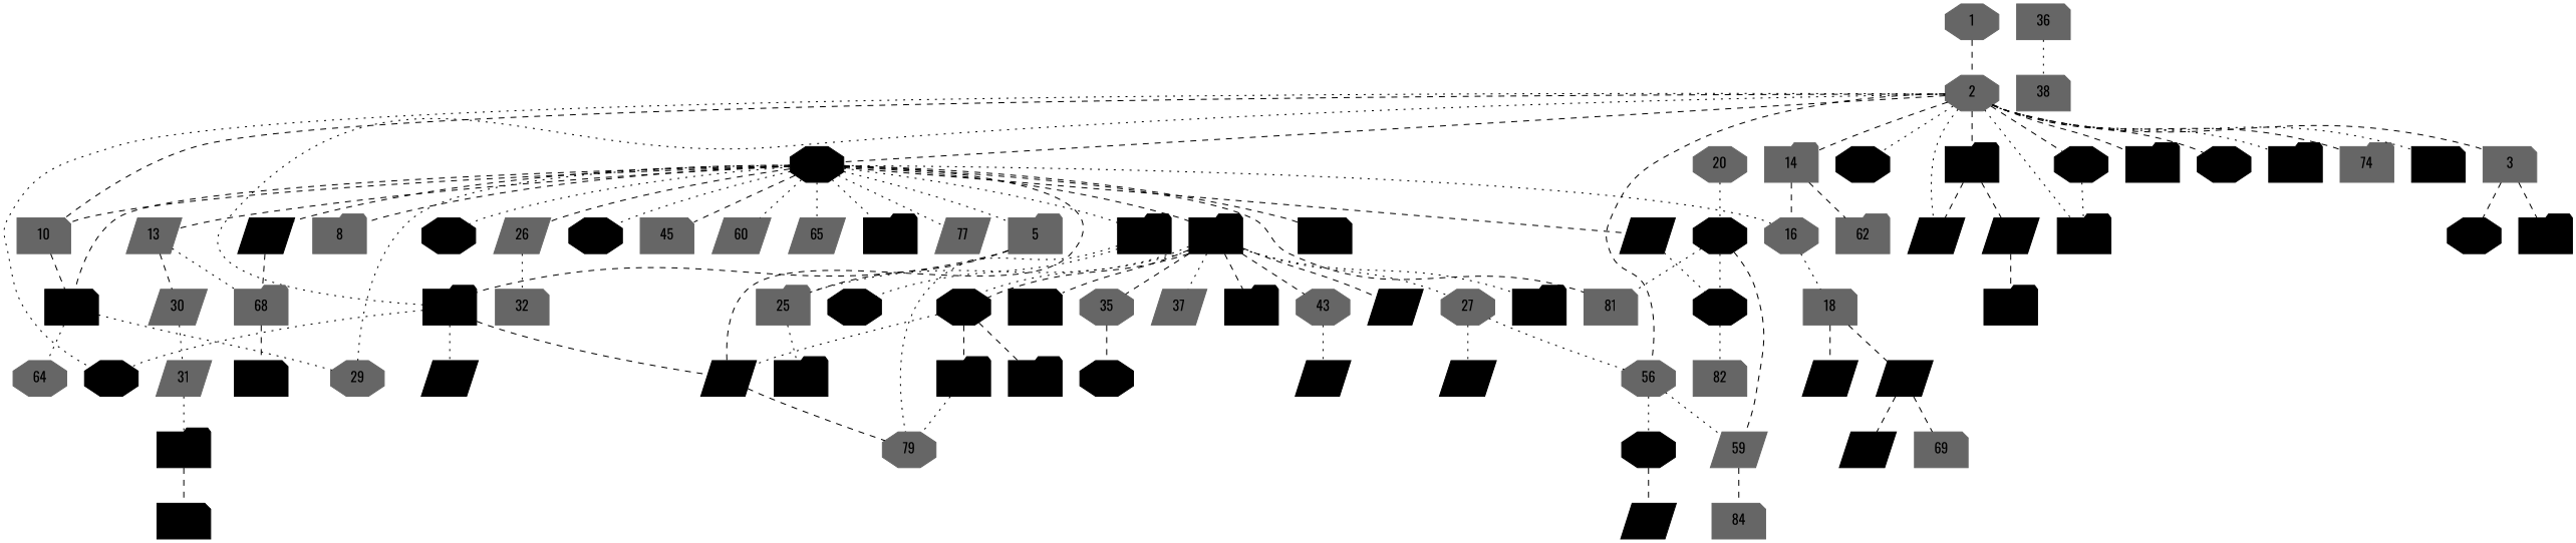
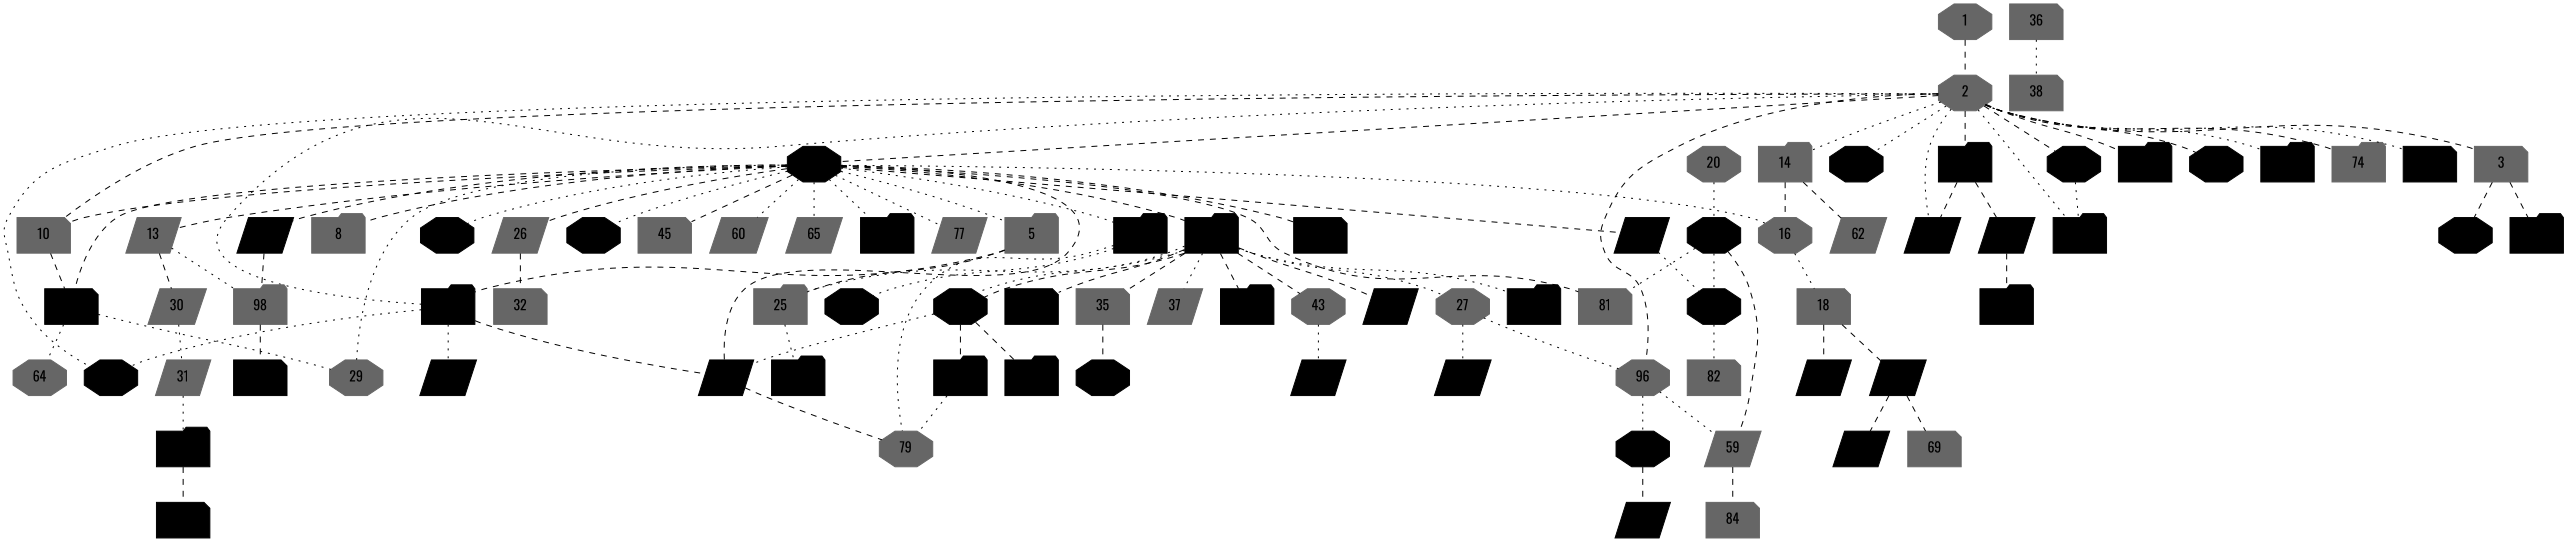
  graph {
    fontname=Oswald
    node [color=black fontname=Oswald shape=octagon style=filled]
    edge [fontname=Oswald style=dashed]
    1 [color=gray40]
    2 [color=gray40]
    3 [color=gray40 shape=note]
    4
    9
    10 [color=gray40 shape=note]
    11 [shape=folder]
    12 [shape=folder]
    14 [color=gray40 shape=folder]
    23
    40 [shape=folder]
    46
    52 [shape=parallelogram]
    53 [shape=folder]
-   56 [color=gray40]
+   56 [color=gray40 label=96]
    58
    74 [color=gray40 shape=folder]
    80 [shape=folder]
    87 [shape=note]
    7
    50 [shape=folder]
    5 [color=gray40 shape=folder]
    6 [shape=note]
    8 [color=gray40 shape=folder]
    13 [color=gray40 shape=parallelogram]
    15 [shape=note]
    16 [color=gray40]
    17
    19 [shape=parallelogram]
    21 [shape=folder]
    26 [color=gray40 shape=parallelogram]
    29 [color=gray40]
    39
    44 [shape=folder]
    45 [color=gray40 shape=note]
    48 [shape=parallelogram]
    60 [color=gray40 shape=parallelogram]
    61 [shape=parallelogram]
    65 [color=gray40 shape=parallelogram]
    71 [shape=folder]
    77 [color=gray40 shape=parallelogram]
    81 [color=gray40 shape=note]
    33 [shape=parallelogram]
    22 [shape=parallelogram]
-   62 [color=gray40 shape=folder]
+   62 [color=gray40 shape=parallelogram]
    59 [color=gray40 shape=parallelogram]
    67
    25 [color=gray40 shape=folder]
    30 [color=gray40 shape=parallelogram]
-   68 [color=gray40 shape=folder]
+   68 [color=gray40 shape=folder label=98]
    64 [color=gray40]
    18 [color=gray40 shape=note]
    73
    24
    27 [color=gray40]
    28 [shape=folder]
    34 [shape=note]
-   35 [color=gray40]
+   35 [color=gray40 shape=note]
    37 [color=gray40 shape=parallelogram]
    42 [shape=folder]
    43 [color=gray40]
    47 [shape=parallelogram]
    32 [color=gray40 shape=note]
    76
    79 [color=gray40]
    36 [color=gray40 shape=note]
    38 [color=gray40 shape=note]
    70 [shape=folder]
    20 [color=gray40]
    49
    31 [color=gray40 shape=parallelogram]
    55 [shape=parallelogram]
    78 [shape=parallelogram]
    63 [shape=parallelogram]
    69 [color=gray40 shape=note]
    82 [color=gray40 shape=note]
    54 [shape=folder]
    85 [shape=folder]
    41 [shape=folder]
    66 [shape=parallelogram]
    86
    57 [shape=parallelogram]
    51 [shape=folder]
    75 [shape=note]
    83 [shape=note]
    84 [color=gray40 shape=note]
    72 [shape=parallelogram]
    1 -- 2
    2 -- 3
    2 -- 4
    2 -- 9 [style=dotted]
    2 -- 10
    2 -- 11 [style=dotted]
    2 -- 12
-   2 -- 14
+   2 -- 14 [style=dotted]
    2 -- 23
    2 -- 40
    2 -- 46
    2 -- 52 [style=dotted]
    2 -- 53 [style=dotted]
    2 -- 56
    2 -- 58 [style=dotted]
    2 -- 74
    2 -- 80 [style=dotted]
    2 -- 87 [style=dotted]
    3 -- 7
    3 -- 50
    4 -- 10
    4 -- 5 [style=dotted]
    4 -- 6
    4 -- 8
    4 -- 13
    4 -- 15
    4 -- 16 [style=dotted]
    4 -- 17 [style=dotted]
    4 -- 19
    4 -- 21
    4 -- 26
    4 -- 29 [style=dotted]
    4 -- 39 [style=dotted]
    4 -- 44 [style=dotted]
    4 -- 45
    4 -- 48
    4 -- 60 [style=dotted]
    4 -- 61
    4 -- 65 [style=dotted]
    4 -- 71 [style=dotted]
    4 -- 77 [style=dotted]
    4 -- 81
    10 -- 15
    11 -- 58 [style=dotted]
    11 -- 61
    11 -- 33 [style=dotted]
    12 -- 52
    12 -- 22
    14 -- 16
    14 -- 62
    23 -- 80 [style=dotted]
    56 -- 59 [style=dotted]
    56 -- 67 [style=dotted]
    5 -- 11
    5 -- 25
    13 -- 30
    13 -- 68 [style=dotted]
    15 -- 29 [style=dotted]
    15 -- 64 [style=dotted]
    16 -- 18 [style=dotted]
    19 -- 73 [style=dotted]
    21 -- 25 [style=dotted]
    21 -- 24 [style=dotted]
    21 -- 24
    21 -- 27 [style=dotted]
    21 -- 28 [style=dotted]
    21 -- 34
    21 -- 35
    21 -- 37 [style=dotted]
    21 -- 42
    21 -- 43
    21 -- 47
-   26 -- 32 [style=dotted]
+   26 -- 32
    44 -- 76 [style=dotted]
    44 -- 79 [style=dotted]
    48 -- 68
    61 -- 79
    22 -- 70
    59 -- 84
    67 -- 72
    25 -- 41 [style=dotted]
    30 -- 31 [style=dotted]
    68 -- 83
    18 -- 55
    18 -- 78
    73 -- 82 [style=dotted]
    24 -- 61 [style=dotted]
    24 -- 54
    24 -- 85
    27 -- 56 [style=dotted]
    27 -- 66 [style=dotted]
    35 -- 86
    43 -- 57 [style=dotted]
    36 -- 38 [style=dotted]
    20 -- 49 [style=dotted]
    49 -- 81 [style=dotted]
    49 -- 59
    49 -- 73 [style=dotted]
    31 -- 51 [style=dotted]
    55 -- 63
    55 -- 69
    54 -- 79 [style=dotted]
    51 -- 75
  }
